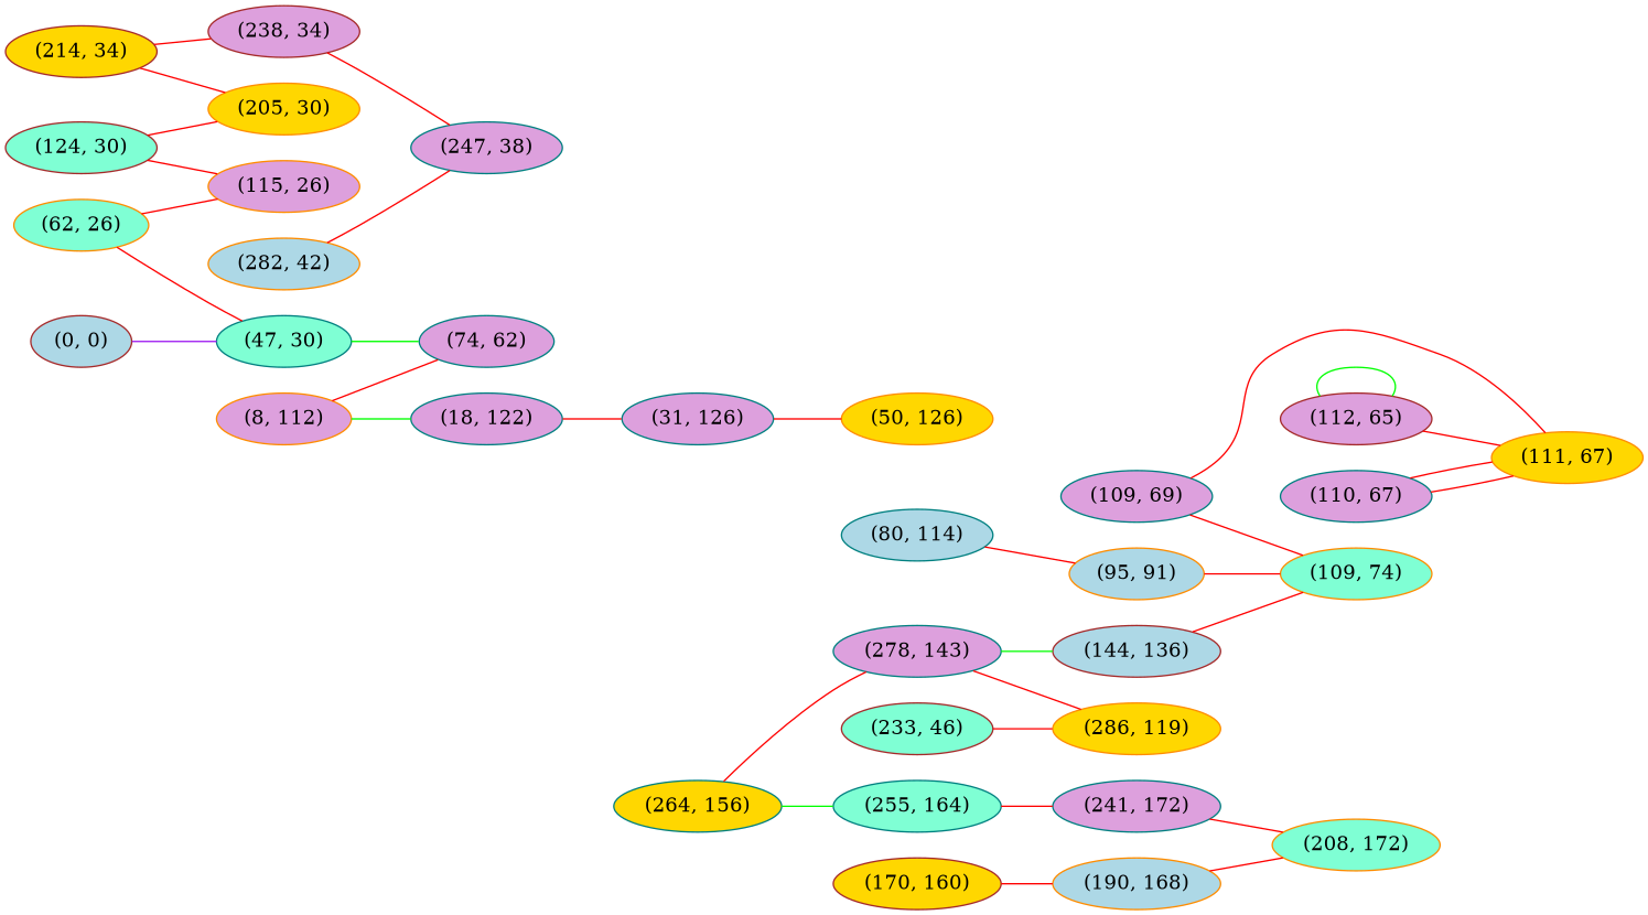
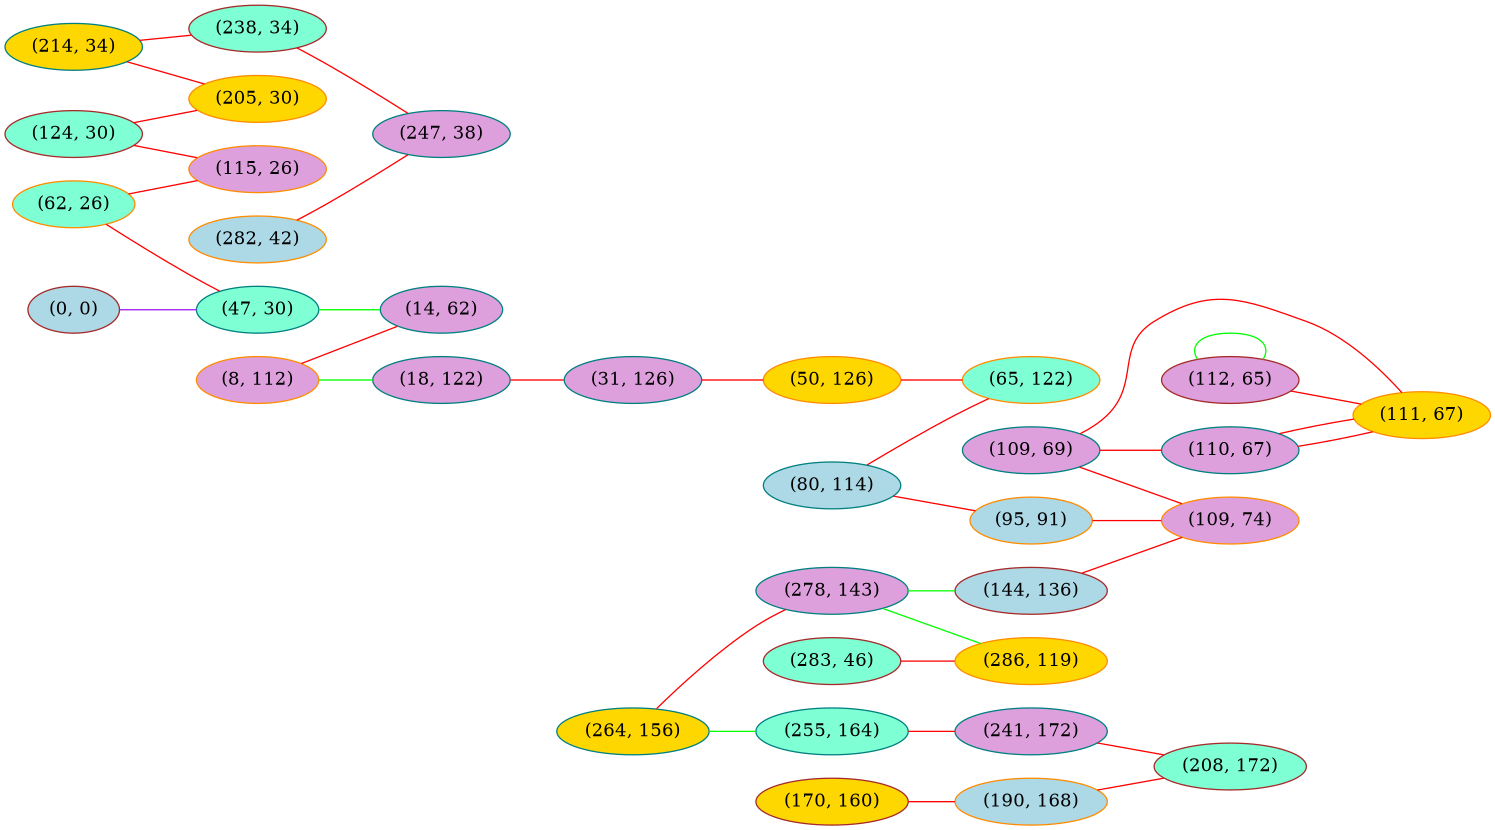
  graph {
    rankdir=LR
    node [color=teal fillcolor=plum style=filled]
    edge [color=red weight=1]
-   "(214, 34)" [color=brown fillcolor=gold]
+   "(214, 34)" [fillcolor=gold]
    "(205, 30)" [color=darkorange fillcolor=gold]
-   "(238, 34)" [color=brown]
+   "(238, 34)" [color=brown fillcolor=aquamarine]
    "(247, 38)"
    "(124, 30)" [color=brown fillcolor=aquamarine]
    "(115, 26)" [color=darkorange]
-   "(283, 46)" [color=brown fillcolor=aquamarine label="(233, 46)"]
+   "(283, 46)" [color=brown fillcolor=aquamarine]
    "(286, 119)" [color=darkorange fillcolor=gold]
    "(109, 69)"
    "(110, 67)"
    "(111, 67)" [color=darkorange fillcolor=gold]
-   "(109, 74)" [color=darkorange fillcolor=aquamarine]
+   "(109, 74)" [color=darkorange]
    "(112, 65)" [color=brown]
    "(264, 156)" [fillcolor=gold]
    "(255, 164)" [fillcolor=aquamarine]
    "(278, 143)"
    "(241, 172)"
    "(144, 136)" [color=brown fillcolor=lightblue]
    "(8, 112)" [color=darkorange]
    "(18, 122)"
-   "(14, 62)" [label="(74, 62)"]
+   "(14, 62)"
    "(31, 126)"
    "(80, 114)" [fillcolor=lightblue]
+   "(65, 122)" [color=darkorange fillcolor=aquamarine]
    "(95, 91)" [color=darkorange fillcolor=lightblue]
    "(62, 26)" [color=darkorange fillcolor=aquamarine]
    "(47, 30)" [fillcolor=aquamarine]
    "(50, 126)" [color=darkorange fillcolor=gold]
    "(170, 160)" [color=brown fillcolor=gold]
    "(190, 168)" [color=darkorange fillcolor=lightblue]
-   "(208, 172)" [color=darkorange fillcolor=aquamarine]
+   "(208, 172)" [color=brown fillcolor=aquamarine]
    "(0, 0)" [color=brown fillcolor=lightblue]
    "(282, 42)" [color=darkorange fillcolor=lightblue]
    "(214, 34)" -- "(205, 30)"
    "(214, 34)" -- "(238, 34)"
    "(238, 34)" -- "(247, 38)"
    "(124, 30)" -- "(205, 30)"
    "(124, 30)" -- "(115, 26)"
    "(283, 46)" -- "(286, 119)"
+   "(109, 69)" -- "(110, 67)"
    "(109, 69)" -- "(111, 67)"
    "(109, 69)" -- "(109, 74)"
    "(110, 67)" -- "(111, 67)"
    "(110, 67)" -- "(111, 67)"
    "(112, 65)" -- "(111, 67)"
    "(112, 65)" -- "(112, 65)" [color=green weight=2]
    "(264, 156)" -- "(255, 164)" [color=green weight=2]
    "(264, 156)" -- "(278, 143)"
    "(255, 164)" -- "(241, 172)"
-   "(278, 143)" -- "(286, 119)"
+   "(278, 143)" -- "(286, 119)" [color=green]
    "(278, 143)" -- "(144, 136)" [color=green weight=2]
    "(241, 172)" -- "(208, 172)"
    "(144, 136)" -- "(109, 74)"
    "(8, 112)" -- "(18, 122)" [color=green weight=2]
    "(8, 112)" -- "(14, 62)"
    "(18, 122)" -- "(31, 126)"
    "(31, 126)" -- "(50, 126)"
+   "(80, 114)" -- "(65, 122)"
    "(80, 114)" -- "(95, 91)"
    "(95, 91)" -- "(109, 74)"
    "(62, 26)" -- "(115, 26)"
    "(62, 26)" -- "(47, 30)"
    "(47, 30)" -- "(14, 62)" [color=green weight=2]
+   "(50, 126)" -- "(65, 122)"
    "(170, 160)" -- "(190, 168)"
    "(190, 168)" -- "(208, 172)"
    "(0, 0)" -- "(47, 30)" [color=purple weight=4]
    "(282, 42)" -- "(247, 38)"
  }
